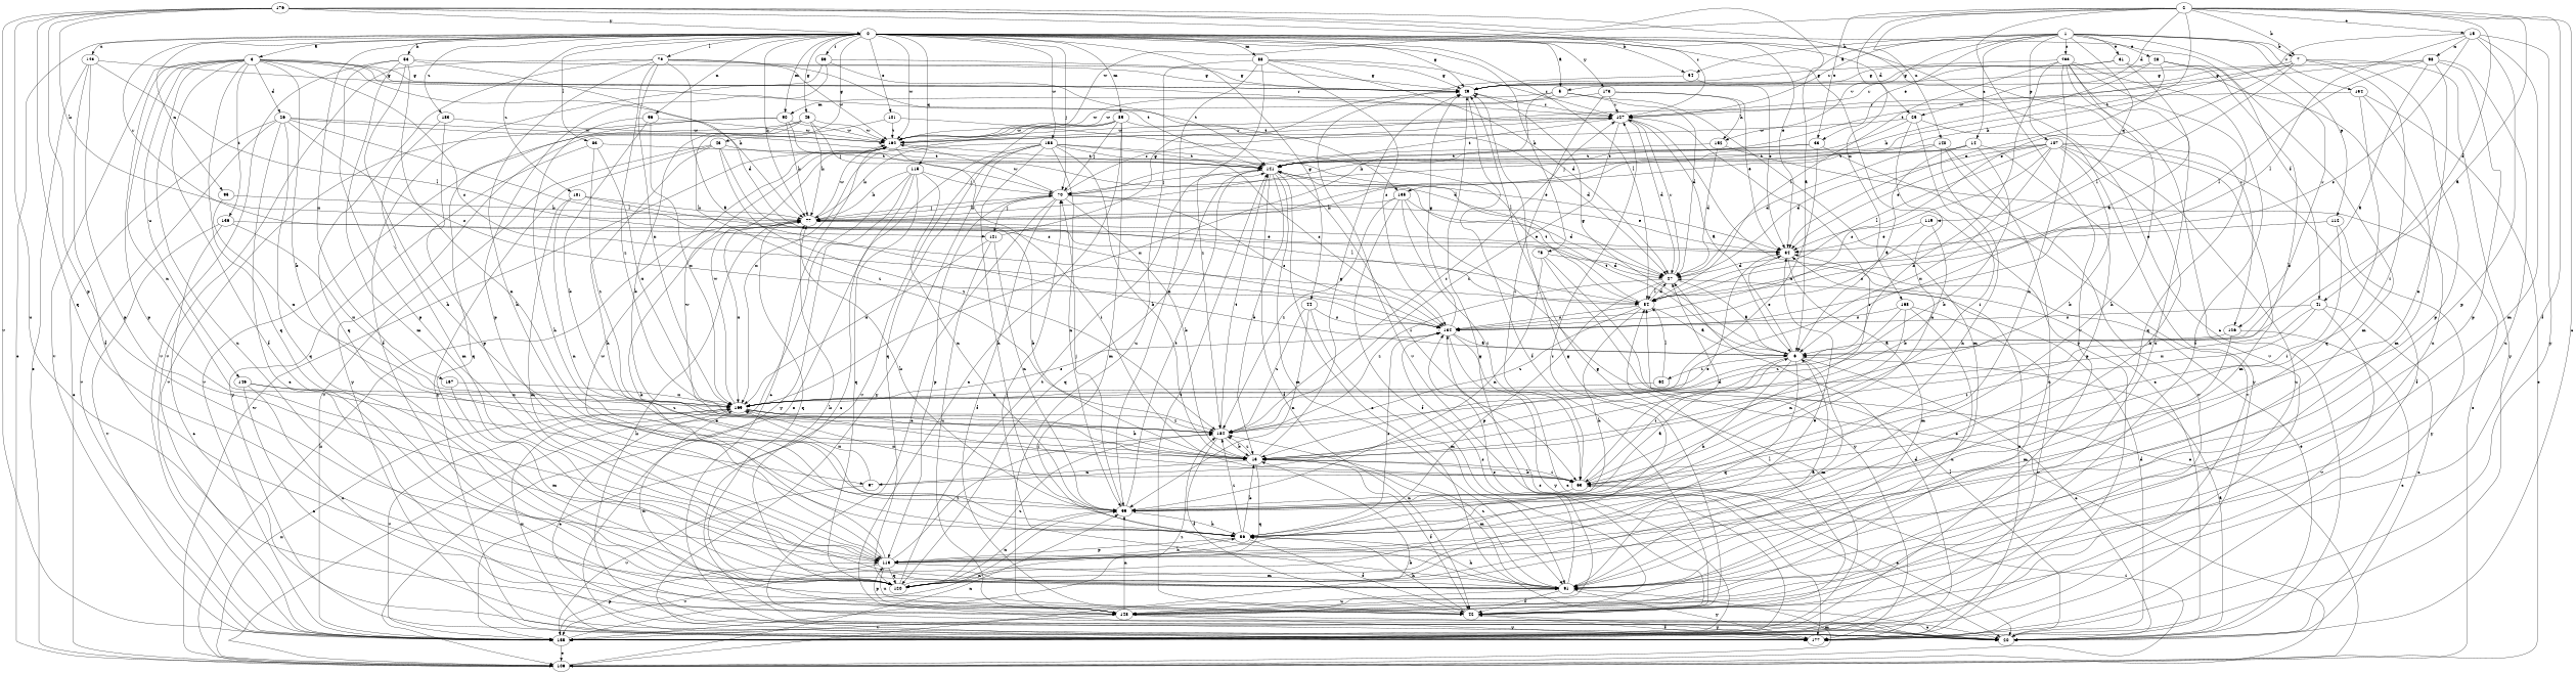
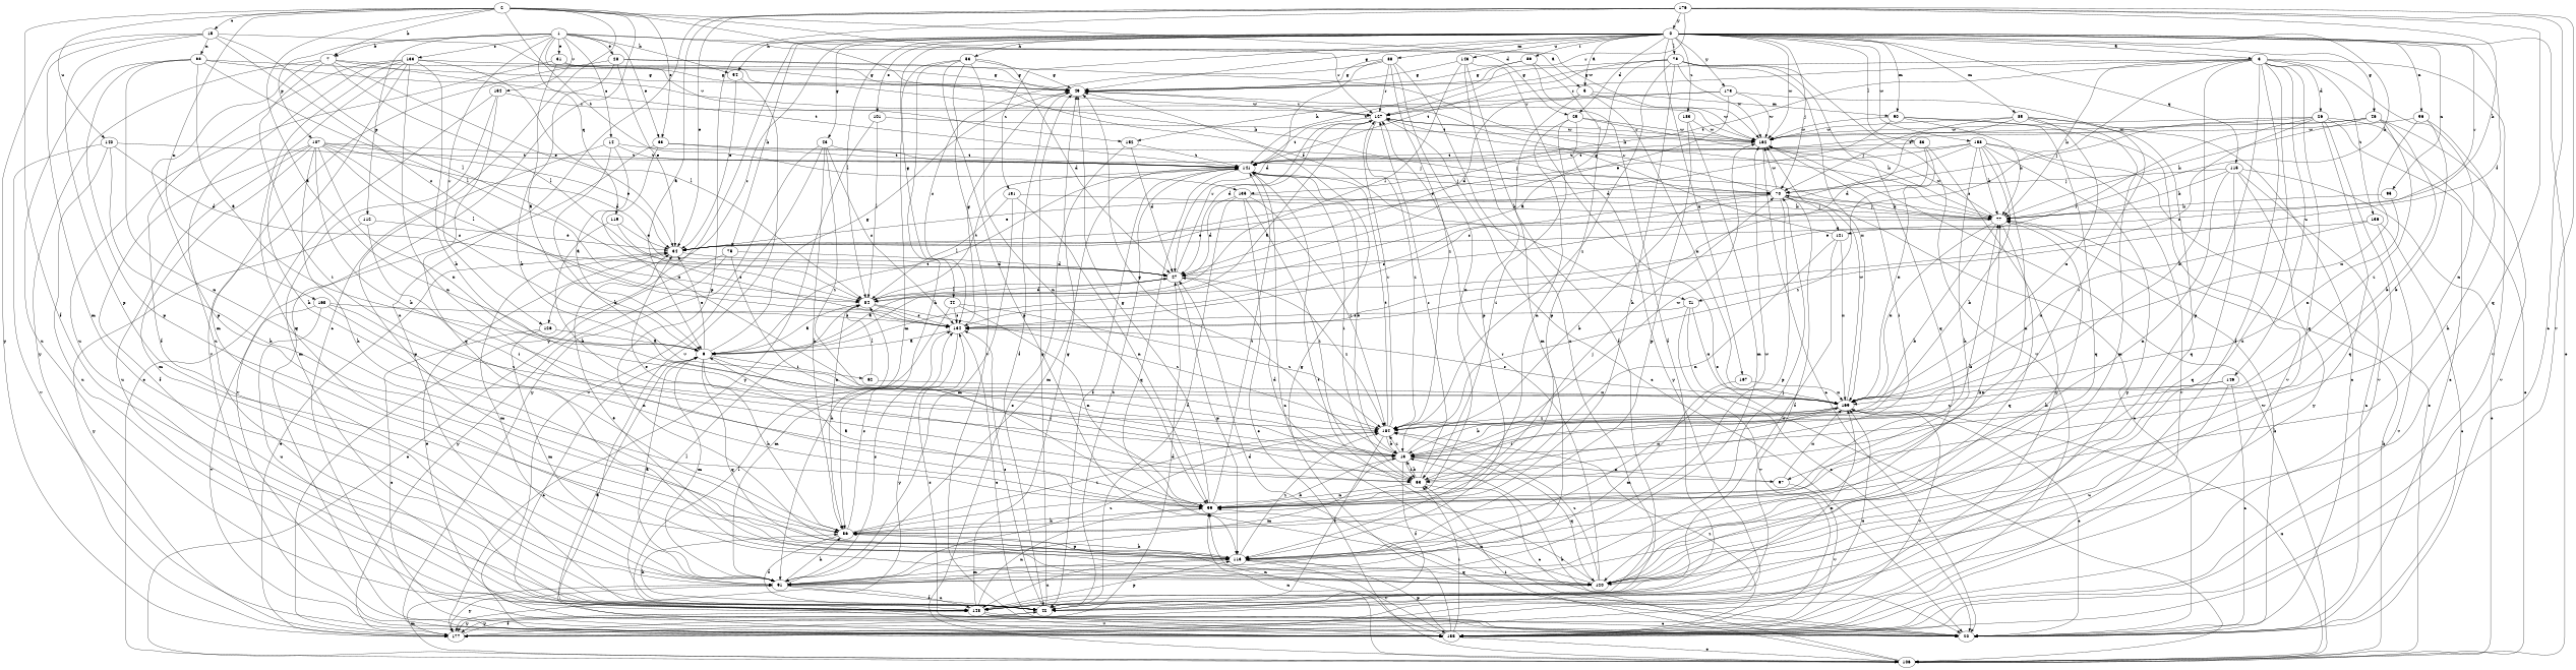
  strict digraph {
    0
    3
    5
    25
    41
    43
    44
    46
    49
    53
    54
    59
    70
    75
    77
    78
    83
    84
    85
    88
    90
    95
    96
    101
    106
    115
    121
    126
    143
    158
    162
    167
    173
    177
    181
    183
    127
    42
    135
    155
    13
    26
    97
    113
    120
    134
    136
    146
    148
    27
    91
    169
    63
    99
    20
    56
    141
    184
    34
    6
    152
    176
    1
    7
    14
    28
    31
    33
    107
    112
    119
-   133 [label=433]
+   133
    154
    2
    15
    n76 [label=140]
    168
    62
    98
    0 -> 3 [label=a]
    0 -> 5 [label=a]
    0 -> 25 [label=d]
    0 -> 41 [label=f]
    0 -> 43 [label=g]
    0 -> 44 [label=g]
    0 -> 46 [label=g]
    0 -> 49 [label=g]
    0 -> 53 [label=h]
    0 -> 54 [label=h]
    0 -> 59 [label=i]
    0 -> 70 [label=j]
    0 -> 75 [label=k]
    0 -> 77 [label=k]
    0 -> 78 [label=l]
    0 -> 83 [label=l]
    0 -> 84 [label=l]
    0 -> 85 [label=m]
    0 -> 88 [label=m]
    0 -> 90 [label=m]
    0 -> 95 [label=n]
    0 -> 96 [label=n]
    0 -> 101 [label=o]
    0 -> 106 [label=o]
    0 -> 115 [label=q]
    0 -> 121 [label=r]
    0 -> 126 [label=r]
    0 -> 143 [label=u]
    0 -> 158 [label=w]
    0 -> 162 [label=w]
    0 -> 167 [label=x]
    0 -> 173 [label=y]
    0 -> 177 [label=y]
    0 -> 181 [label=z]
    0 -> 183 [label=z]
    3 -> 49 [label=g]
    3 -> 77 [label=k]
    3 -> 127 [label=r]
    3 -> 42 [label=f]
    3 -> 135 [label=t]
    3 -> 155 [label=v]
    3 -> 13 [label=b]
    3 -> 26 [label=d]
    3 -> 97 [label=n]
    3 -> 113 [label=p]
    3 -> 120 [label=q]
    3 -> 134 [label=s]
    3 -> 136 [label=t]
    3 -> 146 [label=u]
    3 -> 148 [label=u]
    5 -> 90 [label=m]
    5 -> 162 [label=w]
    5 -> 27 [label=d]
    5 -> 91 [label=m]
    5 -> 169 [label=x]
    25 -> 77 [label=k]
    25 -> 162 [label=w]
    25 -> 177 [label=y]
    25 -> 63 [label=i]
    25 -> 99 [label=n]
    41 -> 155 [label=v]
    41 -> 134 [label=s]
    41 -> 169 [label=x]
    41 -> 20 [label=c]
    43 -> 177 [label=y]
    43 -> 155 [label=v]
    43 -> 134 [label=s]
    43 -> 56 [label=h]
    43 -> 141 [label=t]
    43 -> 184 [label=z]
    44 -> 134 [label=s]
    44 -> 91 [label=m]
    44 -> 99 [label=n]
    44 -> 184 [label=z]
    46 -> 70 [label=j]
    46 -> 77 [label=k]
    46 -> 162 [label=w]
    46 -> 155 [label=v]
    46 -> 13 [label=b]
    46 -> 184 [label=z]
    49 -> 127 [label=r]
    49 -> 42 [label=f]
    53 -> 49 [label=g]
    53 -> 155 [label=v]
    53 -> 113 [label=p]
    53 -> 27 [label=d]
    53 -> 91 [label=m]
    53 -> 99 [label=n]
    53 -> 56 [label=h]
    54 -> 155 [label=v]
    54 -> 34 [label=e]
    59 -> 49 [label=g]
    59 -> 42 [label=f]
    59 -> 113 [label=p]
    59 -> 141 [label=t]
    70 -> 77 [label=k]
    70 -> 121 [label=j]
    70 -> 162 [label=w]
    70 -> 127 [label=r]
    70 -> 42 [label=f]
    70 -> 13 [label=b]
    70 -> 113 [label=p]
    70 -> 134 [label=s]
    70 -> 20 [label=c]
    70 -> 34 [label=e]
    75 -> 106 [label=o]
    75 -> 177 [label=y]
    75 -> 27 [label=d]
    75 -> 99 [label=n]
    77 -> 70 [label=j]
    77 -> 162 [label=w]
    77 -> 13 [label=b]
    77 -> 120 [label=q]
    77 -> 169 [label=x]
    77 -> 34 [label=e]
    78 -> 49 [label=g]
    78 -> 162 [label=w]
    78 -> 155 [label=v]
    78 -> 120 [label=q]
    78 -> 169 [label=x]
    78 -> 56 [label=h]
    78 -> 141 [label=t]
    78 -> 184 [label=z]
    78 -> 6 [label=a]
    83 -> 177 [label=y]
    83 -> 169 [label=x]
    83 -> 141 [label=t]
    83 -> 184 [label=z]
    84 -> 134 [label=s]
    84 -> 27 [label=d]
    84 -> 56 [label=h]
    84 -> 141 [label=t]
    84 -> 184 [label=z]
    84 -> 6 [label=a]
    85 -> 70 [label=j]
    85 -> 162 [label=w]
    85 -> 120 [label=q]
    85 -> 27 [label=d]
    85 -> 91 [label=m]
    85 -> 169 [label=x]
    85 -> 20 [label=c]
    88 -> 49 [label=g]
    88 -> 127 [label=r]
    88 -> 134 [label=s]
    88 -> 148 [label=u]
    88 -> 27 [label=d]
    88 -> 99 [label=n]
    88 -> 184 [label=z]
    90 -> 77 [label=k]
    90 -> 162 [label=w]
    90 -> 155 [label=v]
    90 -> 120 [label=q]
    90 -> 27 [label=d]
    95 -> 77 [label=k]
    95 -> 169 [label=x]
    96 -> 162 [label=w]
    96 -> 13 [label=b]
    96 -> 169 [label=x]
    96 -> 56 [label=h]
    101 -> 84 [label=l]
    101 -> 162 [label=t]
    101 -> 177 [label=y]
    106 -> 77 [label=k]
    106 -> 162 [label=w]
    106 -> 13 [label=b]
    106 -> 91 [label=m]
    106 -> 169 [label=x]
    106 -> 63 [label=i]
    106 -> 99 [label=n]
    115 -> 70 [label=j]
    115 -> 77 [label=k]
    115 -> 106 [label=o]
    115 -> 177 [label=y]
    115 -> 120 [label=q]
    115 -> 99 [label=n]
    115 -> 20 [label=c]
    121 -> 49 [label=g]
    121 -> 148 [label=u]
    121 -> 169 [label=x]
    121 -> 99 [label=n]
    126 -> 91 [label=m]
    126 -> 20 [label=c]
    126 -> 6 [label=a]
    143 -> 49 [label=g]
    143 -> 84 [label=l]
    143 -> 106 [label=o]
    143 -> 42 [label=f]
    143 -> 113 [label=p]
    158 -> 77 [label=k]
    158 -> 106 [label=o]
    158 -> 177 [label=y]
    158 -> 155 [label=v]
    158 -> 13 [label=b]
    158 -> 134 [label=s]
    158 -> 99 [label=n]
    158 -> 56 [label=h]
    158 -> 141 [label=t]
    158 -> 34 [label=e]
    162 -> 127 [label=r]
    162 -> 63 [label=i]
    162 -> 20 [label=c]
    162 -> 141 [label=t]
    167 -> 91 [label=m]
    167 -> 169 [label=x]
    173 -> 162 [label=w]
    173 -> 127 [label=r]
    173 -> 63 [label=i]
    173 -> 34 [label=e]
    173 -> 152 [label=h]
    177 -> 42 [label=f]
    177 -> 27 [label=d]
    177 -> 169 [label=x]
    177 -> 34 [label=e]
    181 -> 77 [label=k]
    181 -> 84 [label=l]
    181 -> 91 [label=m]
    181 -> 99 [label=n]
    183 -> 162 [label=w]
    183 -> 113 [label=p]
    183 -> 91 [label=m]
    127 -> 162 [label=w]
    127 -> 27 [label=d]
    127 -> 20 [label=c]
    127 -> 141 [label=t]
    127 -> 184 [label=z]
    127 -> 6 [label=a]
    42 -> 49 [label=g]
    42 -> 84 [label=l]
    42 -> 177 [label=y]
    42 -> 134 [label=s]
    42 -> 56 [label=h]
    42 -> 141 [label=t]
    135 -> 77 [label=k]
    135 -> 106 [label=o]
    135 -> 42 [label=f]
    135 -> 27 [label=d]
    135 -> 63 [label=i]
    135 -> 184 [label=z]
    155 -> 49 [label=g]
    155 -> 106 [label=o]
    155 -> 113 [label=p]
    155 -> 134 [label=s]
-   41 -> 63 [label=i]
+   155 -> 63 [label=i]
    155 -> 99 [label=n]
    155 -> 184 [label=z]
    13 -> 49 [label=g]
    13 -> 162 [label=w]
    13 -> 42 [label=f]
    13 -> 97 [label=n]
    13 -> 120 [label=q]
    13 -> 91 [label=m]
    13 -> 63 [label=i]
    13 -> 184 [label=z]
    26 -> 84 [label=l]
    26 -> 106 [label=o]
    26 -> 162 [label=w]
    26 -> 155 [label=v]
    26 -> 120 [label=q]
    26 -> 134 [label=s]
    26 -> 20 [label=c]
    26 -> 141 [label=t]
    97 -> 155 [label=v]
    97 -> 169 [label=x]
    97 -> 34 [label=e]
    113 -> 77 [label=k]
    113 -> 162 [label=w]
    113 -> 155 [label=v]
    113 -> 120 [label=q]
    113 -> 148 [label=u]
    113 -> 91 [label=m]
    113 -> 56 [label=h]
    113 -> 184 [label=z]
    120 -> 77 [label=k]
    120 -> 127 [label=r]
    120 -> 99 [label=n]
    120 -> 141 [label=t]
    120 -> 184 [label=z]
    120 -> 34 [label=e]
    134 -> 49 [label=g]
    134 -> 177 [label=y]
    134 -> 20 [label=c]
    134 -> 6 [label=a]
    136 -> 155 [label=v]
    136 -> 169 [label=x]
    136 -> 20 [label=c]
    136 -> 34 [label=e]
    146 -> 148 [label=u]
    146 -> 169 [label=x]
    146 -> 20 [label=c]
    146 -> 184 [label=z]
    148 -> 49 [label=g]
    148 -> 177 [label=y]
    148 -> 155 [label=v]
    148 -> 113 [label=p]
    148 -> 169 [label=x]
    148 -> 99 [label=n]
    148 -> 20 [label=c]
    27 -> 84 [label=l]
    27 -> 127 [label=r]
    27 -> 113 [label=p]
    27 -> 184 [label=z]
    27 -> 6 [label=a]
    91 -> 70 [label=j]
    91 -> 177 [label=y]
    91 -> 42 [label=f]
    91 -> 134 [label=s]
    91 -> 148 [label=u]
    91 -> 56 [label=h]
    91 -> 184 [label=z]
    91 -> 6 [label=a]
    169 -> 162 [label=w]
    169 -> 155 [label=v]
    169 -> 13 [label=b]
    169 -> 134 [label=s]
    169 -> 63 [label=i]
    169 -> 20 [label=c]
    169 -> 184 [label=z]
    63 -> 127 [label=r]
    63 -> 13 [label=b]
    63 -> 27 [label=d]
    63 -> 169 [label=x]
    63 -> 99 [label=n]
    63 -> 20 [label=c]
+   99 -> 49 [label=g]
    99 -> 70 [label=j]
    99 -> 77 [label=k]
    99 -> 56 [label=h]
    99 -> 141 [label=t]
    99 -> 6 [label=a]
    20 -> 77 [label=k]
    20 -> 84 [label=l]
    20 -> 27 [label=d]
    20 -> 34 [label=e]
    20 -> 6 [label=a]
    56 -> 42 [label=f]
    56 -> 13 [label=b]
    56 -> 113 [label=p]
    56 -> 134 [label=s]
    56 -> 184 [label=z]
    141 -> 70 [label=j]
    141 -> 42 [label=f]
    141 -> 13 [label=b]
    141 -> 120 [label=q]
    141 -> 91 [label=m]
    141 -> 63 [label=i]
    141 -> 20 [label=c]
    184 -> 127 [label=r]
    184 -> 42 [label=f]
    184 -> 13 [label=b]
    184 -> 141 [label=t]
    34 -> 27 [label=d]
    34 -> 91 [label=m]
    6 -> 49 [label=g]
    6 -> 120 [label=q]
    6 -> 91 [label=m]
    6 -> 63 [label=i]
    6 -> 20 [label=c]
    6 -> 56 [label=h]
    6 -> 141 [label=t]
    6 -> 34 [label=e]
    6 -> 62 [label=i]
    152 -> 106 [label=o]
    152 -> 27 [label=d]
    152 -> 141 [label=t]
    176 -> 0 [label=y]
    176 -> 77 [label=k]
    176 -> 127 [label=r]
    176 -> 155 [label=v]
    176 -> 113 [label=p]
    176 -> 120 [label=q]
    176 -> 148 [label=u]
    176 -> 20 [label=c]
    176 -> 34 [label=e]
    176 -> 6 [label=a]
    1 -> 5 [label=a]
    1 -> 54 [label=h]
    1 -> 126 [label=r]
    1 -> 127 [label=r]
    1 -> 152 [label=v]
    1 -> 7 [label=b]
    1 -> 14 [label=c]
    1 -> 28 [label=e]
    1 -> 31 [label=e]
    1 -> 33 [label=e]
    1 -> 107 [label=p]
    1 -> 112 [label=p]
    1 -> 119 [label=q]
    1 -> 133 [label=s]
    1 -> 154 [label=v]
    7 -> 49 [label=g]
    7 -> 84 [label=l]
    7 -> 177 [label=y]
    7 -> 113 [label=p]
    7 -> 63 [label=i]
    7 -> 141 [label=t]
    7 -> 34 [label=e]
    14 -> 70 [label=j]
    14 -> 13 [label=b]
    14 -> 113 [label=p]
    14 -> 141 [label=t]
    14 -> 6 [label=a]
    28 -> 49 [label=g]
    28 -> 77 [label=k]
    28 -> 13 [label=b]
    28 -> 91 [label=m]
    28 -> 34 [label=e]
    31 -> 49 [label=g]
    31 -> 127 [label=r]
    31 -> 148 [label=u]
    31 -> 6 [label=a]
    33 -> 70 [label=j]
    33 -> 155 [label=v]
    33 -> 169 [label=x]
    33 -> 141 [label=t]
    107 -> 84 [label=l]
    107 -> 42 [label=f]
    107 -> 13 [label=b]
    107 -> 134 [label=s]
    107 -> 148 [label=u]
    107 -> 27 [label=d]
    107 -> 91 [label=m]
    107 -> 169 [label=x]
    107 -> 56 [label=h]
    107 -> 141 [label=t]
    107 -> 34 [label=e]
    112 -> 177 [label=y]
    112 -> 63 [label=i]
    112 -> 34 [label=e]
    119 -> 13 [label=b]
    119 -> 134 [label=s]
    119 -> 34 [label=e]
    133 -> 49 [label=g]
    133 -> 84 [label=l]
    133 -> 42 [label=f]
    133 -> 155 [label=v]
    133 -> 13 [label=b]
    133 -> 120 [label=q]
    133 -> 148 [label=u]
    133 -> 99 [label=n]
    133 -> 56 [label=h]
    154 -> 106 [label=o]
    154 -> 127 [label=r]
    154 -> 120 [label=q]
-   154 -> 91 [label=m]
+   154 -> 148 [label=m]
    2 -> 25 [label=d]
    2 -> 41 [label=f]
    2 -> 162 [label=w]
    2 -> 42 [label=f]
    2 -> 135 [label=t]
    2 -> 155 [label=v]
    2 -> 20 [label=c]
    2 -> 6 [label=a]
    2 -> 7 [label=b]
    2 -> 33 [label=e]
    2 -> 15 [label=c]
    2 -> n76 [label=u]
    2 -> 168 [label=x]
    15 -> 77 [label=k]
    15 -> 84 [label=l]
    15 -> 177 [label=y]
    15 -> 113 [label=p]
    15 -> 134 [label=s]
    15 -> 91 [label=m]
    15 -> 98 [label=n]
    n76 -> 155 [label=v]
    n76 -> 148 [label=u]
    n76 -> 27 [label=d]
    n76 -> 56 [label=h]
    n76 -> 141 [label=t]
    168 -> 155 [label=v]
    168 -> 134 [label=s]
    168 -> 148 [label=u]
    168 -> 99 [label=n]
    168 -> 184 [label=z]
    62 -> 84 [label=l]
    62 -> 169 [label=x]
    98 -> 49 [label=g]
    98 -> 84 [label=l]
    98 -> 162 [label=w]
    98 -> 113 [label=p]
    98 -> 148 [label=u]
    98 -> 99 [label=n]
    98 -> 6 [label=a]
  }
